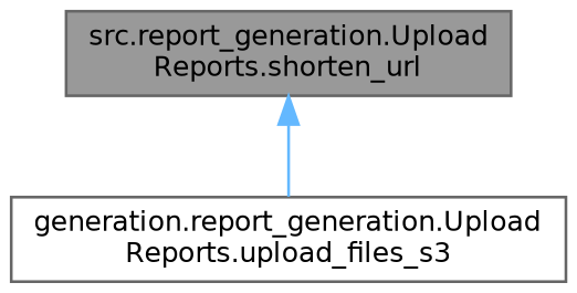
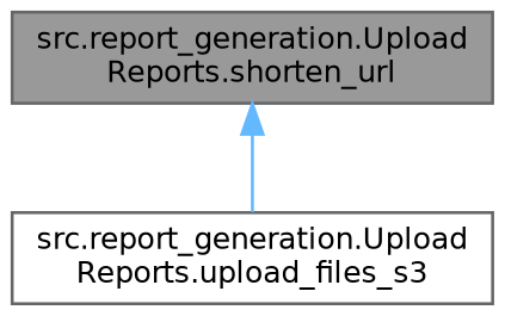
  digraph {
    rankdir=TB
    node [fontname=Helvetica fontsize=10 shape=box style=filled]
    n1 [color=gray40 fillcolor=grey60 fontcolor=black height=0.2 label="src.report_generation.Upload\lReports.shorten_url" width=0.4]
-   n2 [color=grey40 fillcolor=white height=0.2 label="generation.report_generation.Upload\lReports.upload_files_s3" width=0.4]
+   n2 [color=grey40 fillcolor=white height=0.2 label="src.report_generation.Upload\lReports.upload_files_s3" width=0.4]
    n1 -> n2 [color=steelblue1 dir=back fontname=Helvetica fontsize=10 labelfontname=Helvetica labelfontsize=10 style=solid]
  }
